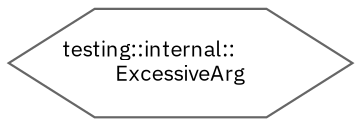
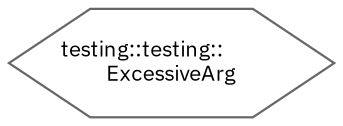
  digraph {
    rankdir=LR
    fontname="IBM Plex Sans"
-   n1 [color=grey40 fillcolor=white fontname="IBM Plex Sans" fontsize=10 height=0.2 label="testing::internal::\lExcessiveArg" shape=hexagon style=filled width=0.4]
+   n1 [color=grey40 fillcolor=white fontname="IBM Plex Sans" fontsize=10 height=0.2 label="testing::testing::\lExcessiveArg" shape=hexagon style=filled width=0.4]
  }
